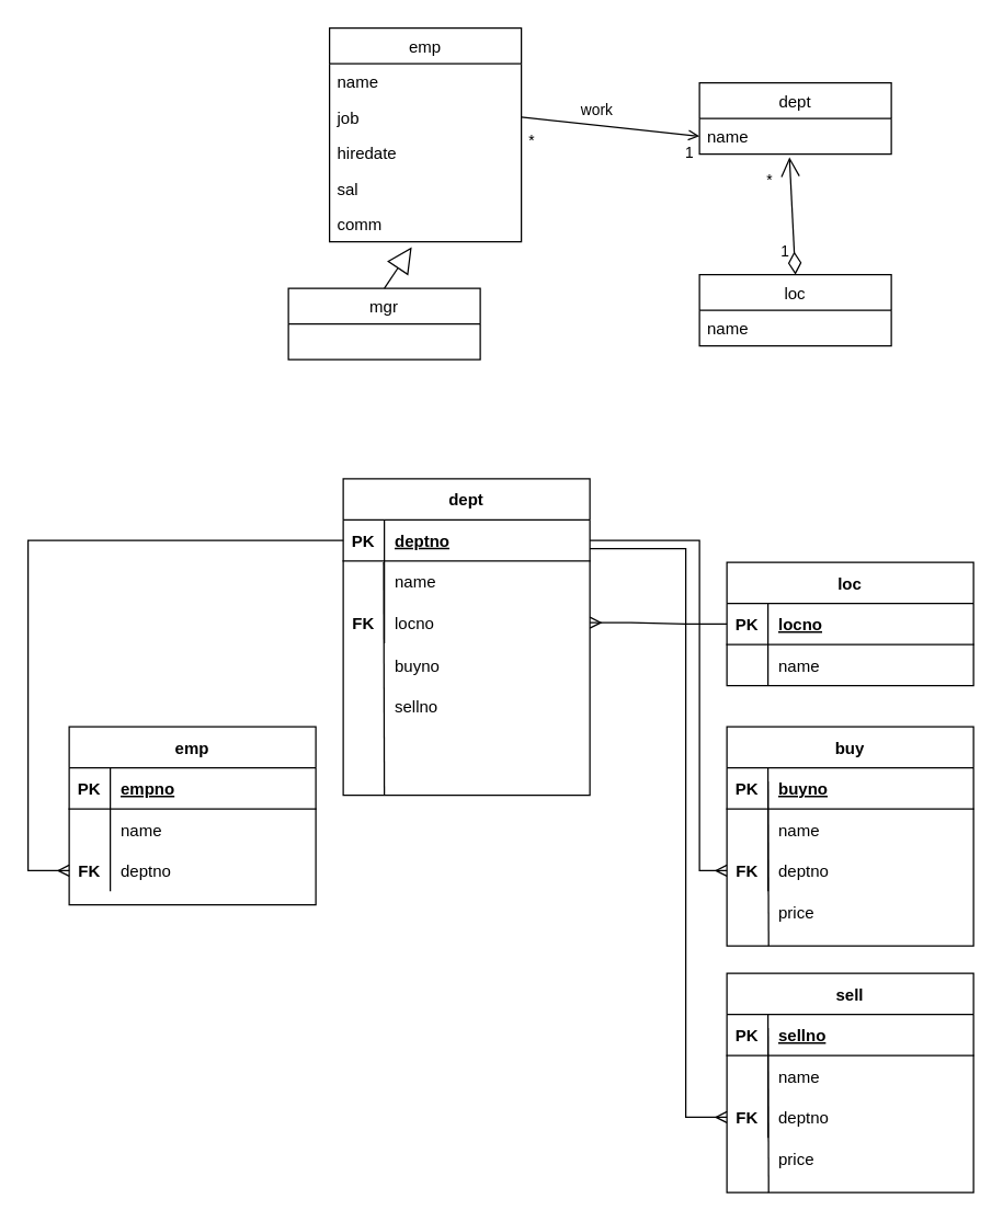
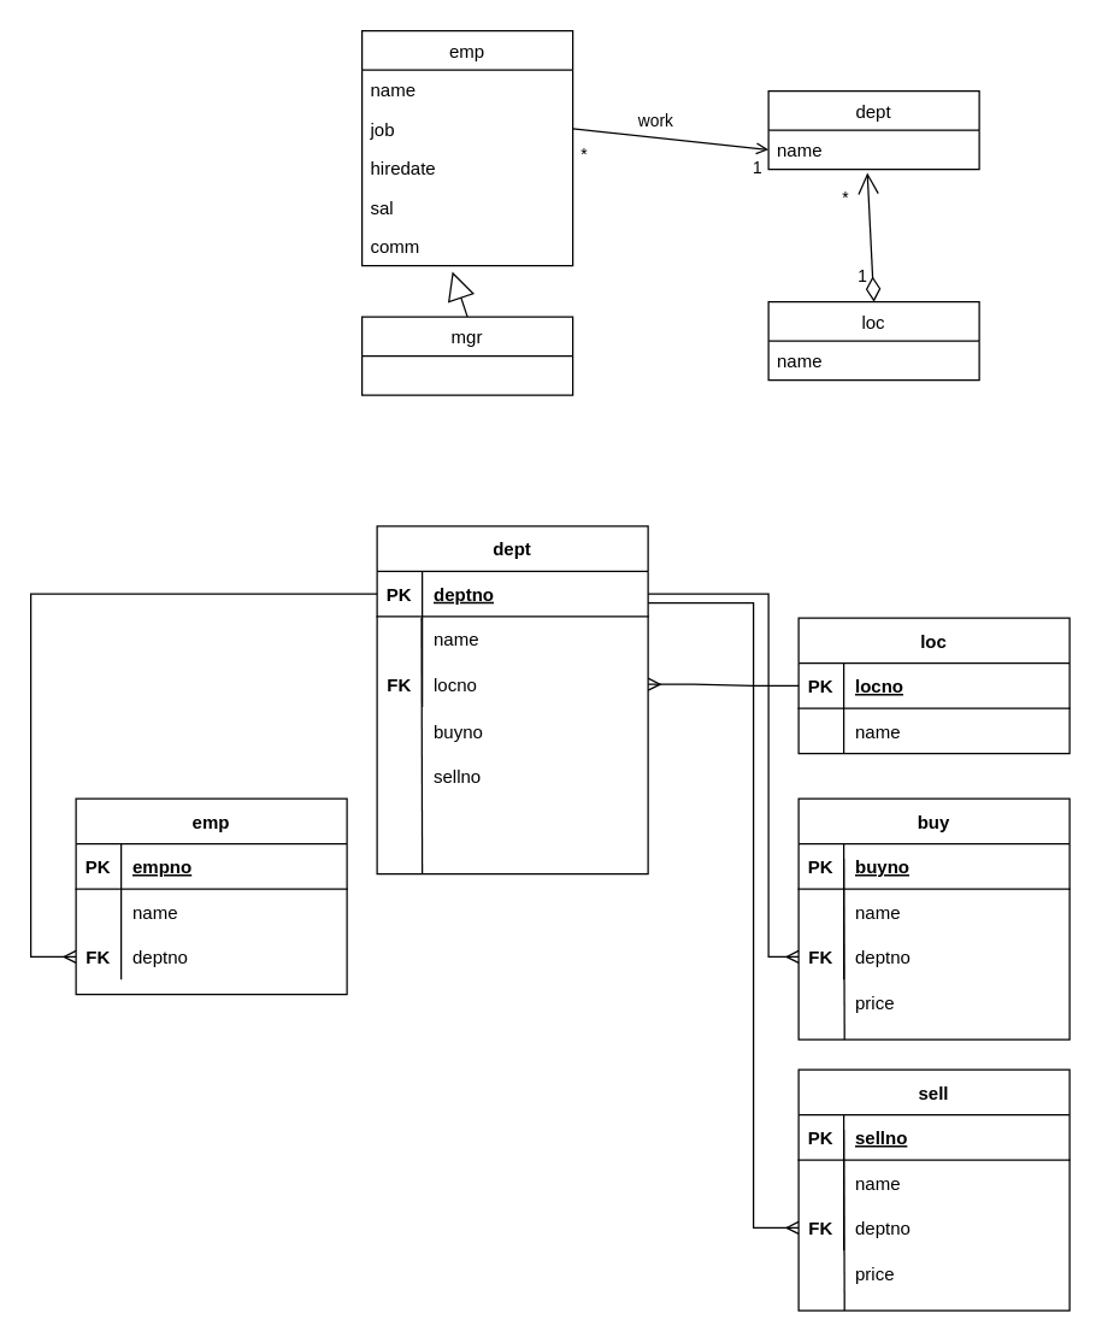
  <mxCell id="0" />
  <mxCell id="1" parent="0" />
  <mxCell id="2" value="emp" style="swimlane;fontStyle=0;childLayout=stackLayout;horizontal=1;startSize=26;fillColor=none;horizontalStack=0;resizeParent=1;resizeParentMax=0;resizeLast=0;collapsible=1;marginBottom=0;" parent="1" vertex="1"><mxGeometry x="240" y="20" width="140" height="156" as="geometry" /></mxCell>
  <mxCell id="3" value="name" style="text;strokeColor=none;fillColor=none;align=left;verticalAlign=top;spacingLeft=4;spacingRight=4;overflow=hidden;rotatable=0;points=[[0,0.5],[1,0.5]];portConstraint=eastwest;" parent="2" vertex="1"><mxGeometry y="26" width="140" height="26" as="geometry" /></mxCell>
  <mxCell id="4" value="job" style="text;strokeColor=none;fillColor=none;align=left;verticalAlign=top;spacingLeft=4;spacingRight=4;overflow=hidden;rotatable=0;points=[[0,0.5],[1,0.5]];portConstraint=eastwest;" parent="2" vertex="1"><mxGeometry y="52" width="140" height="26" as="geometry" /></mxCell>
  <mxCell id="5" value="hiredate" style="text;strokeColor=none;fillColor=none;align=left;verticalAlign=top;spacingLeft=4;spacingRight=4;overflow=hidden;rotatable=0;points=[[0,0.5],[1,0.5]];portConstraint=eastwest;" parent="2" vertex="1"><mxGeometry y="78" width="140" height="26" as="geometry" /></mxCell>
  <mxCell id="6" value="sal" style="text;strokeColor=none;fillColor=none;align=left;verticalAlign=top;spacingLeft=4;spacingRight=4;overflow=hidden;rotatable=0;points=[[0,0.5],[1,0.5]];portConstraint=eastwest;" parent="2" vertex="1"><mxGeometry y="104" width="140" height="26" as="geometry" /></mxCell>
  <mxCell id="7" value="comm" style="text;strokeColor=none;fillColor=none;align=left;verticalAlign=top;spacingLeft=4;spacingRight=4;overflow=hidden;rotatable=0;points=[[0,0.5],[1,0.5]];portConstraint=eastwest;" parent="2" vertex="1"><mxGeometry y="130" width="140" height="26" as="geometry" /></mxCell>
  <mxCell id="8" value="dept" style="swimlane;fontStyle=0;childLayout=stackLayout;horizontal=1;startSize=26;fillColor=none;horizontalStack=0;resizeParent=1;resizeParentMax=0;resizeLast=0;collapsible=1;marginBottom=0;" parent="1" vertex="1"><mxGeometry x="510" y="60" width="140" height="52" as="geometry" /></mxCell>
  <mxCell id="9" value="name" style="text;strokeColor=none;fillColor=none;align=left;verticalAlign=top;spacingLeft=4;spacingRight=4;overflow=hidden;rotatable=0;points=[[0,0.5],[1,0.5]];portConstraint=eastwest;" parent="8" vertex="1"><mxGeometry y="26" width="140" height="26" as="geometry" /></mxCell>
  <mxCell id="10" value="loc" style="swimlane;fontStyle=0;childLayout=stackLayout;horizontal=1;startSize=26;fillColor=none;horizontalStack=0;resizeParent=1;resizeParentMax=0;resizeLast=0;collapsible=1;marginBottom=0;" parent="1" vertex="1"><mxGeometry x="510" y="200" width="140" height="52" as="geometry" /></mxCell>
  <mxCell id="11" value="name" style="text;strokeColor=none;fillColor=none;align=left;verticalAlign=top;spacingLeft=4;spacingRight=4;overflow=hidden;rotatable=0;points=[[0,0.5],[1,0.5]];portConstraint=eastwest;" parent="10" vertex="1"><mxGeometry y="26" width="140" height="26" as="geometry" /></mxCell>
- <mxCell id="12" value="mgr" style="swimlane;fontStyle=0;childLayout=stackLayout;horizontal=1;startSize=26;fillColor=none;horizontalStack=0;resizeParent=1;resizeParentMax=0;resizeLast=0;collapsible=1;marginBottom=0;" parent="1" vertex="1"><mxGeometry x="210" y="210" width="140" height="52" as="geometry" /></mxCell>
+ <mxCell id="12" value="mgr" style="swimlane;fontStyle=0;childLayout=stackLayout;horizontal=1;startSize=26;fillColor=none;horizontalStack=0;resizeParent=1;resizeParentMax=0;resizeLast=0;collapsible=1;marginBottom=0;" parent="1" vertex="1"><mxGeometry x="240" y="210" width="140" height="52" as="geometry" /></mxCell>
  <mxCell id="13" value="" style="endArrow=block;endSize=16;endFill=0;html=1;exitX=0.5;exitY=0;exitDx=0;exitDy=0;" parent="1" source="12" edge="1"><mxGeometry x="0.007" y="-8" width="160" relative="1" as="geometry"><mxPoint x="440" y="140" as="sourcePoint" /><mxPoint x="300" y="180" as="targetPoint" /><mxPoint as="offset" /></mxGeometry></mxCell>
  <mxCell id="14" value="" style="endArrow=open;html=1;endSize=12;startArrow=diamondThin;startSize=14;startFill=0;exitX=0.5;exitY=0;exitDx=0;exitDy=0;entryX=0.469;entryY=1.085;entryDx=0;entryDy=0;entryPerimeter=0;" parent="1" source="10" target="9" edge="1"><mxGeometry relative="1" as="geometry"><mxPoint x="440" y="140" as="sourcePoint" /><mxPoint x="600" y="140" as="targetPoint" /></mxGeometry></mxCell>
  <mxCell id="15" value="1" style="edgeLabel;resizable=0;html=1;align=right;verticalAlign=top;" parent="14" connectable="0" vertex="1"><mxGeometry x="1" relative="1" as="geometry"><mxPoint y="56" as="offset" /></mxGeometry></mxCell>
  <mxCell id="16" value="*" style="edgeLabel;html=1;align=center;verticalAlign=middle;resizable=0;points=[];" parent="14" vertex="1" connectable="0"><mxGeometry x="0.764" y="5" relative="1" as="geometry"><mxPoint x="-11" y="6" as="offset" /></mxGeometry></mxCell>
  <mxCell id="17" value="" style="endArrow=none;html=1;startArrow=open;startFill=0;entryX=1;entryY=0.5;entryDx=0;entryDy=0;exitX=0;exitY=0.5;exitDx=0;exitDy=0;" parent="1" source="9" target="4" edge="1"><mxGeometry relative="1" as="geometry"><mxPoint x="420.42" y="30" as="sourcePoint" /><mxPoint x="420" y="231.01" as="targetPoint" /></mxGeometry></mxCell>
  <mxCell id="18" value="1" style="edgeLabel;resizable=0;html=1;align=left;verticalAlign=bottom;" parent="17" connectable="0" vertex="1"><mxGeometry x="-1" relative="1" as="geometry"><mxPoint x="-12" y="20" as="offset" /></mxGeometry></mxCell>
  <mxCell id="19" value="*" style="edgeLabel;resizable=0;html=1;align=right;verticalAlign=bottom;" parent="17" connectable="0" vertex="1"><mxGeometry x="1" relative="1" as="geometry"><mxPoint x="10" y="25" as="offset" /></mxGeometry></mxCell>
  <mxCell id="20" value="work" style="edgeLabel;html=1;align=center;verticalAlign=middle;resizable=0;points=[];" parent="17" vertex="1" connectable="0"><mxGeometry x="0.17" y="2" relative="1" as="geometry"><mxPoint y="-13" as="offset" /></mxGeometry></mxCell>
  <mxCell id="21" value="dept" style="shape=table;startSize=30;container=1;collapsible=1;childLayout=tableLayout;fixedRows=1;rowLines=0;fontStyle=1;align=center;resizeLast=1;" parent="1" vertex="1"><mxGeometry x="250" y="349" width="180" height="231" as="geometry" /></mxCell>
  <mxCell id="22" value="" style="shape=partialRectangle;collapsible=0;dropTarget=0;pointerEvents=0;fillColor=none;top=0;left=0;bottom=1;right=0;points=[[0,0.5],[1,0.5]];portConstraint=eastwest;" parent="21" vertex="1"><mxGeometry y="30" width="180" height="30" as="geometry" /></mxCell>
  <mxCell id="23" value="PK" style="shape=partialRectangle;connectable=0;fillColor=none;top=0;left=0;bottom=0;right=0;fontStyle=1;overflow=hidden;" parent="22" vertex="1"><mxGeometry width="30" height="30" as="geometry"><mxRectangle width="30" height="30" as="alternateBounds" /></mxGeometry></mxCell>
  <mxCell id="24" value="deptno" style="shape=partialRectangle;connectable=0;fillColor=none;top=0;left=0;bottom=0;right=0;align=left;spacingLeft=6;fontStyle=5;overflow=hidden;" parent="22" vertex="1"><mxGeometry x="30" width="150" height="30" as="geometry"><mxRectangle width="150" height="30" as="alternateBounds" /></mxGeometry></mxCell>
  <mxCell id="25" value="" style="shape=partialRectangle;collapsible=0;dropTarget=0;pointerEvents=0;fillColor=none;top=0;left=0;bottom=0;right=0;points=[[0,0.5],[1,0.5]];portConstraint=eastwest;" parent="21" vertex="1"><mxGeometry y="60" width="180" height="30" as="geometry" /></mxCell>
  <mxCell id="26" value="" style="shape=partialRectangle;connectable=0;fillColor=none;top=0;left=0;bottom=0;right=0;editable=1;overflow=hidden;" parent="25" vertex="1"><mxGeometry width="30" height="30" as="geometry"><mxRectangle width="30" height="30" as="alternateBounds" /></mxGeometry></mxCell>
  <mxCell id="27" value="name" style="shape=partialRectangle;connectable=0;fillColor=none;top=0;left=0;bottom=0;right=0;align=left;spacingLeft=6;overflow=hidden;" parent="25" vertex="1"><mxGeometry x="30" width="150" height="30" as="geometry"><mxRectangle width="150" height="30" as="alternateBounds" /></mxGeometry></mxCell>
  <mxCell id="28" value="" style="shape=partialRectangle;collapsible=0;dropTarget=0;pointerEvents=0;fillColor=none;top=0;left=0;bottom=0;right=0;points=[[0,0.5],[1,0.5]];portConstraint=eastwest;" parent="21" vertex="1"><mxGeometry y="90" width="180" height="30" as="geometry" /></mxCell>
  <mxCell id="29" value="FK" style="shape=partialRectangle;connectable=0;fillColor=none;top=0;left=0;bottom=0;right=0;editable=1;overflow=hidden;fontStyle=1" parent="28" vertex="1"><mxGeometry width="30" height="30" as="geometry"><mxRectangle width="30" height="30" as="alternateBounds" /></mxGeometry></mxCell>
  <mxCell id="30" value="locno" style="shape=partialRectangle;connectable=0;fillColor=none;top=0;left=0;bottom=0;right=0;align=left;spacingLeft=6;overflow=hidden;" parent="28" vertex="1"><mxGeometry x="30" width="150" height="30" as="geometry"><mxRectangle width="150" height="30" as="alternateBounds" /></mxGeometry></mxCell>
  <mxCell id="31" value="loc" style="shape=table;startSize=30;container=1;collapsible=1;childLayout=tableLayout;fixedRows=1;rowLines=0;fontStyle=1;align=center;resizeLast=1;" parent="1" vertex="1"><mxGeometry x="530" y="410" width="180" height="90" as="geometry" /></mxCell>
  <mxCell id="32" value="" style="shape=partialRectangle;collapsible=0;dropTarget=0;pointerEvents=0;fillColor=none;top=0;left=0;bottom=1;right=0;points=[[0,0.5],[1,0.5]];portConstraint=eastwest;" parent="31" vertex="1"><mxGeometry y="30" width="180" height="30" as="geometry" /></mxCell>
  <mxCell id="33" value="PK" style="shape=partialRectangle;connectable=0;fillColor=none;top=0;left=0;bottom=0;right=0;fontStyle=1;overflow=hidden;" parent="32" vertex="1"><mxGeometry width="30" height="30" as="geometry"><mxRectangle width="30" height="30" as="alternateBounds" /></mxGeometry></mxCell>
  <mxCell id="34" value="locno" style="shape=partialRectangle;connectable=0;fillColor=none;top=0;left=0;bottom=0;right=0;align=left;spacingLeft=6;fontStyle=5;overflow=hidden;" parent="32" vertex="1"><mxGeometry x="30" width="150" height="30" as="geometry"><mxRectangle width="150" height="30" as="alternateBounds" /></mxGeometry></mxCell>
  <mxCell id="35" value="" style="shape=partialRectangle;collapsible=0;dropTarget=0;pointerEvents=0;fillColor=none;top=0;left=0;bottom=0;right=0;points=[[0,0.5],[1,0.5]];portConstraint=eastwest;" parent="31" vertex="1"><mxGeometry y="60" width="180" height="30" as="geometry" /></mxCell>
  <mxCell id="36" value="" style="shape=partialRectangle;connectable=0;fillColor=none;top=0;left=0;bottom=0;right=0;editable=1;overflow=hidden;" parent="35" vertex="1"><mxGeometry width="30" height="30" as="geometry"><mxRectangle width="30" height="30" as="alternateBounds" /></mxGeometry></mxCell>
  <mxCell id="37" value="name" style="shape=partialRectangle;connectable=0;fillColor=none;top=0;left=0;bottom=0;right=0;align=left;spacingLeft=6;overflow=hidden;" parent="35" vertex="1"><mxGeometry x="30" width="150" height="30" as="geometry"><mxRectangle width="150" height="30" as="alternateBounds" /></mxGeometry></mxCell>
  <mxCell id="38" value="" style="edgeStyle=entityRelationEdgeStyle;fontSize=12;html=1;endArrow=ERmany;rounded=0;entryX=1;entryY=0.5;entryDx=0;entryDy=0;exitX=0;exitY=0.5;exitDx=0;exitDy=0;" parent="1" source="32" target="28" edge="1"><mxGeometry width="100" height="100" relative="1" as="geometry"><mxPoint x="360" y="449" as="sourcePoint" /><mxPoint x="460" y="349" as="targetPoint" /></mxGeometry></mxCell>
  <mxCell id="39" value="emp" style="shape=table;startSize=30;container=1;collapsible=1;childLayout=tableLayout;fixedRows=1;rowLines=0;fontStyle=1;align=center;resizeLast=1;" vertex="1" parent="1"><mxGeometry x="50" y="530" width="180" height="130" as="geometry" /></mxCell>
  <mxCell id="40" value="" style="shape=partialRectangle;collapsible=0;dropTarget=0;pointerEvents=0;fillColor=none;top=0;left=0;bottom=1;right=0;points=[[0,0.5],[1,0.5]];portConstraint=eastwest;" vertex="1" parent="39"><mxGeometry y="30" width="180" height="30" as="geometry" /></mxCell>
  <mxCell id="41" value="PK" style="shape=partialRectangle;connectable=0;fillColor=none;top=0;left=0;bottom=0;right=0;fontStyle=1;overflow=hidden;" vertex="1" parent="40"><mxGeometry width="30" height="30" as="geometry"><mxRectangle width="30" height="30" as="alternateBounds" /></mxGeometry></mxCell>
  <mxCell id="42" value="empno" style="shape=partialRectangle;connectable=0;fillColor=none;top=0;left=0;bottom=0;right=0;align=left;spacingLeft=6;fontStyle=5;overflow=hidden;" vertex="1" parent="40"><mxGeometry x="30" width="150" height="30" as="geometry"><mxRectangle width="150" height="30" as="alternateBounds" /></mxGeometry></mxCell>
  <mxCell id="43" value="" style="shape=partialRectangle;collapsible=0;dropTarget=0;pointerEvents=0;fillColor=none;top=0;left=0;bottom=0;right=0;points=[[0,0.5],[1,0.5]];portConstraint=eastwest;" vertex="1" parent="39"><mxGeometry y="60" width="180" height="30" as="geometry" /></mxCell>
  <mxCell id="44" value="" style="shape=partialRectangle;connectable=0;fillColor=none;top=0;left=0;bottom=0;right=0;editable=1;overflow=hidden;" vertex="1" parent="43"><mxGeometry width="30" height="30" as="geometry"><mxRectangle width="30" height="30" as="alternateBounds" /></mxGeometry></mxCell>
  <mxCell id="45" value="name" style="shape=partialRectangle;connectable=0;fillColor=none;top=0;left=0;bottom=0;right=0;align=left;spacingLeft=6;overflow=hidden;" vertex="1" parent="43"><mxGeometry x="30" width="150" height="30" as="geometry"><mxRectangle width="150" height="30" as="alternateBounds" /></mxGeometry></mxCell>
  <mxCell id="46" value="" style="shape=partialRectangle;collapsible=0;dropTarget=0;pointerEvents=0;fillColor=none;top=0;left=0;bottom=0;right=0;points=[[0,0.5],[1,0.5]];portConstraint=eastwest;" vertex="1" parent="39"><mxGeometry y="90" width="180" height="30" as="geometry" /></mxCell>
  <mxCell id="47" value="FK" style="shape=partialRectangle;connectable=0;fillColor=none;top=0;left=0;bottom=0;right=0;editable=1;overflow=hidden;fontStyle=1" vertex="1" parent="46"><mxGeometry width="30" height="30" as="geometry"><mxRectangle width="30" height="30" as="alternateBounds" /></mxGeometry></mxCell>
  <mxCell id="48" value="deptno" style="shape=partialRectangle;connectable=0;fillColor=none;top=0;left=0;bottom=0;right=0;align=left;spacingLeft=6;overflow=hidden;" vertex="1" parent="46"><mxGeometry x="30" width="150" height="30" as="geometry"><mxRectangle width="150" height="30" as="alternateBounds" /></mxGeometry></mxCell>
  <mxCell id="49" value="" style="edgeStyle=orthogonalEdgeStyle;fontSize=12;html=1;endArrow=ERmany;rounded=0;exitX=0;exitY=0.5;exitDx=0;exitDy=0;entryX=0;entryY=0.5;entryDx=0;entryDy=0;" edge="1" parent="1" source="22" target="46"><mxGeometry width="100" height="100" relative="1" as="geometry"><mxPoint x="70" y="640" as="sourcePoint" /><mxPoint x="100" y="530" as="targetPoint" /><Array as="points"><mxPoint x="20" y="394" /><mxPoint x="20" y="635" /></Array></mxGeometry></mxCell>
  <mxCell id="50" value="" style="endArrow=none;html=1;rounded=0;entryX=0.164;entryY=0.033;entryDx=0;entryDy=0;entryPerimeter=0;" edge="1" parent="1" target="25"><mxGeometry width="50" height="50" relative="1" as="geometry"><mxPoint x="280" y="580" as="sourcePoint" /><mxPoint x="330" y="490" as="targetPoint" /></mxGeometry></mxCell>
  <mxCell id="51" value="buyno" style="shape=partialRectangle;connectable=0;fillColor=none;top=0;left=0;bottom=0;right=0;align=left;spacingLeft=6;overflow=hidden;" vertex="1" parent="1"><mxGeometry x="280" y="470" width="150" height="30" as="geometry"><mxRectangle width="150" height="30" as="alternateBounds" /></mxGeometry></mxCell>
  <mxCell id="52" value="sellno" style="shape=partialRectangle;connectable=0;fillColor=none;top=0;left=0;bottom=0;right=0;align=left;spacingLeft=6;overflow=hidden;" vertex="1" parent="1"><mxGeometry x="280" y="500" width="150" height="30" as="geometry"><mxRectangle width="150" height="30" as="alternateBounds" /></mxGeometry></mxCell>
  <mxCell id="53" value="buy" style="shape=table;startSize=30;container=1;collapsible=1;childLayout=tableLayout;fixedRows=1;rowLines=0;fontStyle=1;align=center;resizeLast=1;" vertex="1" parent="1"><mxGeometry x="530" y="530" width="180" height="160" as="geometry" /></mxCell>
  <mxCell id="54" value="" style="shape=partialRectangle;collapsible=0;dropTarget=0;pointerEvents=0;fillColor=none;top=0;left=0;bottom=1;right=0;points=[[0,0.5],[1,0.5]];portConstraint=eastwest;" vertex="1" parent="53"><mxGeometry y="30" width="180" height="30" as="geometry" /></mxCell>
  <mxCell id="55" value="PK" style="shape=partialRectangle;connectable=0;fillColor=none;top=0;left=0;bottom=0;right=0;fontStyle=1;overflow=hidden;" vertex="1" parent="54"><mxGeometry width="30" height="30" as="geometry"><mxRectangle width="30" height="30" as="alternateBounds" /></mxGeometry></mxCell>
  <mxCell id="56" value="buyno" style="shape=partialRectangle;connectable=0;fillColor=none;top=0;left=0;bottom=0;right=0;align=left;spacingLeft=6;fontStyle=5;overflow=hidden;" vertex="1" parent="54"><mxGeometry x="30" width="150" height="30" as="geometry"><mxRectangle width="150" height="30" as="alternateBounds" /></mxGeometry></mxCell>
  <mxCell id="57" value="" style="shape=partialRectangle;collapsible=0;dropTarget=0;pointerEvents=0;fillColor=none;top=0;left=0;bottom=0;right=0;points=[[0,0.5],[1,0.5]];portConstraint=eastwest;" vertex="1" parent="53"><mxGeometry y="60" width="180" height="30" as="geometry" /></mxCell>
  <mxCell id="58" value="" style="shape=partialRectangle;connectable=0;fillColor=none;top=0;left=0;bottom=0;right=0;editable=1;overflow=hidden;" vertex="1" parent="57"><mxGeometry width="30" height="30" as="geometry"><mxRectangle width="30" height="30" as="alternateBounds" /></mxGeometry></mxCell>
  <mxCell id="59" value="name" style="shape=partialRectangle;connectable=0;fillColor=none;top=0;left=0;bottom=0;right=0;align=left;spacingLeft=6;overflow=hidden;" vertex="1" parent="57"><mxGeometry x="30" width="150" height="30" as="geometry"><mxRectangle width="150" height="30" as="alternateBounds" /></mxGeometry></mxCell>
  <mxCell id="60" value="" style="shape=partialRectangle;collapsible=0;dropTarget=0;pointerEvents=0;fillColor=none;top=0;left=0;bottom=0;right=0;points=[[0,0.5],[1,0.5]];portConstraint=eastwest;" vertex="1" parent="53"><mxGeometry y="90" width="180" height="30" as="geometry" /></mxCell>
  <mxCell id="61" value="FK" style="shape=partialRectangle;connectable=0;fillColor=none;top=0;left=0;bottom=0;right=0;editable=1;overflow=hidden;fontStyle=1" vertex="1" parent="60"><mxGeometry width="30" height="30" as="geometry"><mxRectangle width="30" height="30" as="alternateBounds" /></mxGeometry></mxCell>
  <mxCell id="62" value="deptno" style="shape=partialRectangle;connectable=0;fillColor=none;top=0;left=0;bottom=0;right=0;align=left;spacingLeft=6;overflow=hidden;" vertex="1" parent="60"><mxGeometry x="30" width="150" height="30" as="geometry"><mxRectangle width="150" height="30" as="alternateBounds" /></mxGeometry></mxCell>
  <mxCell id="63" value="price" style="shape=partialRectangle;connectable=0;fillColor=none;top=0;left=0;bottom=0;right=0;align=left;spacingLeft=6;overflow=hidden;" vertex="1" parent="1"><mxGeometry x="560" y="650" width="150" height="30" as="geometry"><mxRectangle width="150" height="30" as="alternateBounds" /></mxGeometry></mxCell>
  <mxCell id="64" value="" style="endArrow=none;html=1;rounded=0;" edge="1" parent="1"><mxGeometry width="50" height="50" relative="1" as="geometry"><mxPoint x="560.48" y="690" as="sourcePoint" /><mxPoint x="560" y="570" as="targetPoint" /></mxGeometry></mxCell>
  <mxCell id="65" value="sell" style="shape=table;startSize=30;container=1;collapsible=1;childLayout=tableLayout;fixedRows=1;rowLines=0;fontStyle=1;align=center;resizeLast=1;" vertex="1" parent="1"><mxGeometry x="530" y="710" width="180" height="160" as="geometry" /></mxCell>
  <mxCell id="66" value="" style="shape=partialRectangle;collapsible=0;dropTarget=0;pointerEvents=0;fillColor=none;top=0;left=0;bottom=1;right=0;points=[[0,0.5],[1,0.5]];portConstraint=eastwest;" vertex="1" parent="65"><mxGeometry y="30" width="180" height="30" as="geometry" /></mxCell>
  <mxCell id="67" value="PK" style="shape=partialRectangle;connectable=0;fillColor=none;top=0;left=0;bottom=0;right=0;fontStyle=1;overflow=hidden;" vertex="1" parent="66"><mxGeometry width="30" height="30" as="geometry"><mxRectangle width="30" height="30" as="alternateBounds" /></mxGeometry></mxCell>
  <mxCell id="68" value="sellno" style="shape=partialRectangle;connectable=0;fillColor=none;top=0;left=0;bottom=0;right=0;align=left;spacingLeft=6;fontStyle=5;overflow=hidden;" vertex="1" parent="66"><mxGeometry x="30" width="150" height="30" as="geometry"><mxRectangle width="150" height="30" as="alternateBounds" /></mxGeometry></mxCell>
  <mxCell id="69" value="" style="shape=partialRectangle;collapsible=0;dropTarget=0;pointerEvents=0;fillColor=none;top=0;left=0;bottom=0;right=0;points=[[0,0.5],[1,0.5]];portConstraint=eastwest;" vertex="1" parent="65"><mxGeometry y="60" width="180" height="30" as="geometry" /></mxCell>
  <mxCell id="70" value="" style="shape=partialRectangle;connectable=0;fillColor=none;top=0;left=0;bottom=0;right=0;editable=1;overflow=hidden;" vertex="1" parent="69"><mxGeometry width="30" height="30" as="geometry"><mxRectangle width="30" height="30" as="alternateBounds" /></mxGeometry></mxCell>
  <mxCell id="71" value="name" style="shape=partialRectangle;connectable=0;fillColor=none;top=0;left=0;bottom=0;right=0;align=left;spacingLeft=6;overflow=hidden;" vertex="1" parent="69"><mxGeometry x="30" width="150" height="30" as="geometry"><mxRectangle width="150" height="30" as="alternateBounds" /></mxGeometry></mxCell>
  <mxCell id="72" value="" style="shape=partialRectangle;collapsible=0;dropTarget=0;pointerEvents=0;fillColor=none;top=0;left=0;bottom=0;right=0;points=[[0,0.5],[1,0.5]];portConstraint=eastwest;" vertex="1" parent="65"><mxGeometry y="90" width="180" height="30" as="geometry" /></mxCell>
  <mxCell id="73" value="FK" style="shape=partialRectangle;connectable=0;fillColor=none;top=0;left=0;bottom=0;right=0;editable=1;overflow=hidden;fontStyle=1" vertex="1" parent="72"><mxGeometry width="30" height="30" as="geometry"><mxRectangle width="30" height="30" as="alternateBounds" /></mxGeometry></mxCell>
  <mxCell id="74" value="deptno" style="shape=partialRectangle;connectable=0;fillColor=none;top=0;left=0;bottom=0;right=0;align=left;spacingLeft=6;overflow=hidden;" vertex="1" parent="72"><mxGeometry x="30" width="150" height="30" as="geometry"><mxRectangle width="150" height="30" as="alternateBounds" /></mxGeometry></mxCell>
  <mxCell id="75" value="price" style="shape=partialRectangle;connectable=0;fillColor=none;top=0;left=0;bottom=0;right=0;align=left;spacingLeft=6;overflow=hidden;" vertex="1" parent="1"><mxGeometry x="560" y="830" width="150" height="30" as="geometry"><mxRectangle width="150" height="30" as="alternateBounds" /></mxGeometry></mxCell>
  <mxCell id="76" value="" style="endArrow=none;html=1;rounded=0;" edge="1" parent="1"><mxGeometry width="50" height="50" relative="1" as="geometry"><mxPoint x="560.48" y="870" as="sourcePoint" /><mxPoint x="560" y="750" as="targetPoint" /></mxGeometry></mxCell>
  <mxCell id="77" value="" style="edgeStyle=orthogonalEdgeStyle;fontSize=12;html=1;endArrow=ERmany;rounded=0;exitX=1;exitY=0.5;exitDx=0;exitDy=0;entryX=0;entryY=0.5;entryDx=0;entryDy=0;" edge="1" parent="1" source="22" target="60"><mxGeometry width="100" height="100" relative="1" as="geometry"><mxPoint x="470" y="629" as="sourcePoint" /><mxPoint x="270" y="870" as="targetPoint" /><Array as="points"><mxPoint x="510" y="394" /><mxPoint x="510" y="635" /></Array></mxGeometry></mxCell>
  <mxCell id="78" value="" style="edgeStyle=orthogonalEdgeStyle;fontSize=12;html=1;endArrow=ERmany;rounded=0;exitX=1;exitY=0.5;exitDx=0;exitDy=0;entryX=0;entryY=0.5;entryDx=0;entryDy=0;" edge="1" parent="1" target="72"><mxGeometry width="100" height="100" relative="1" as="geometry"><mxPoint x="430" y="400" as="sourcePoint" /><mxPoint x="530" y="641" as="targetPoint" /><Array as="points"><mxPoint x="500" y="400" /><mxPoint x="500" y="815" /></Array></mxGeometry></mxCell>
